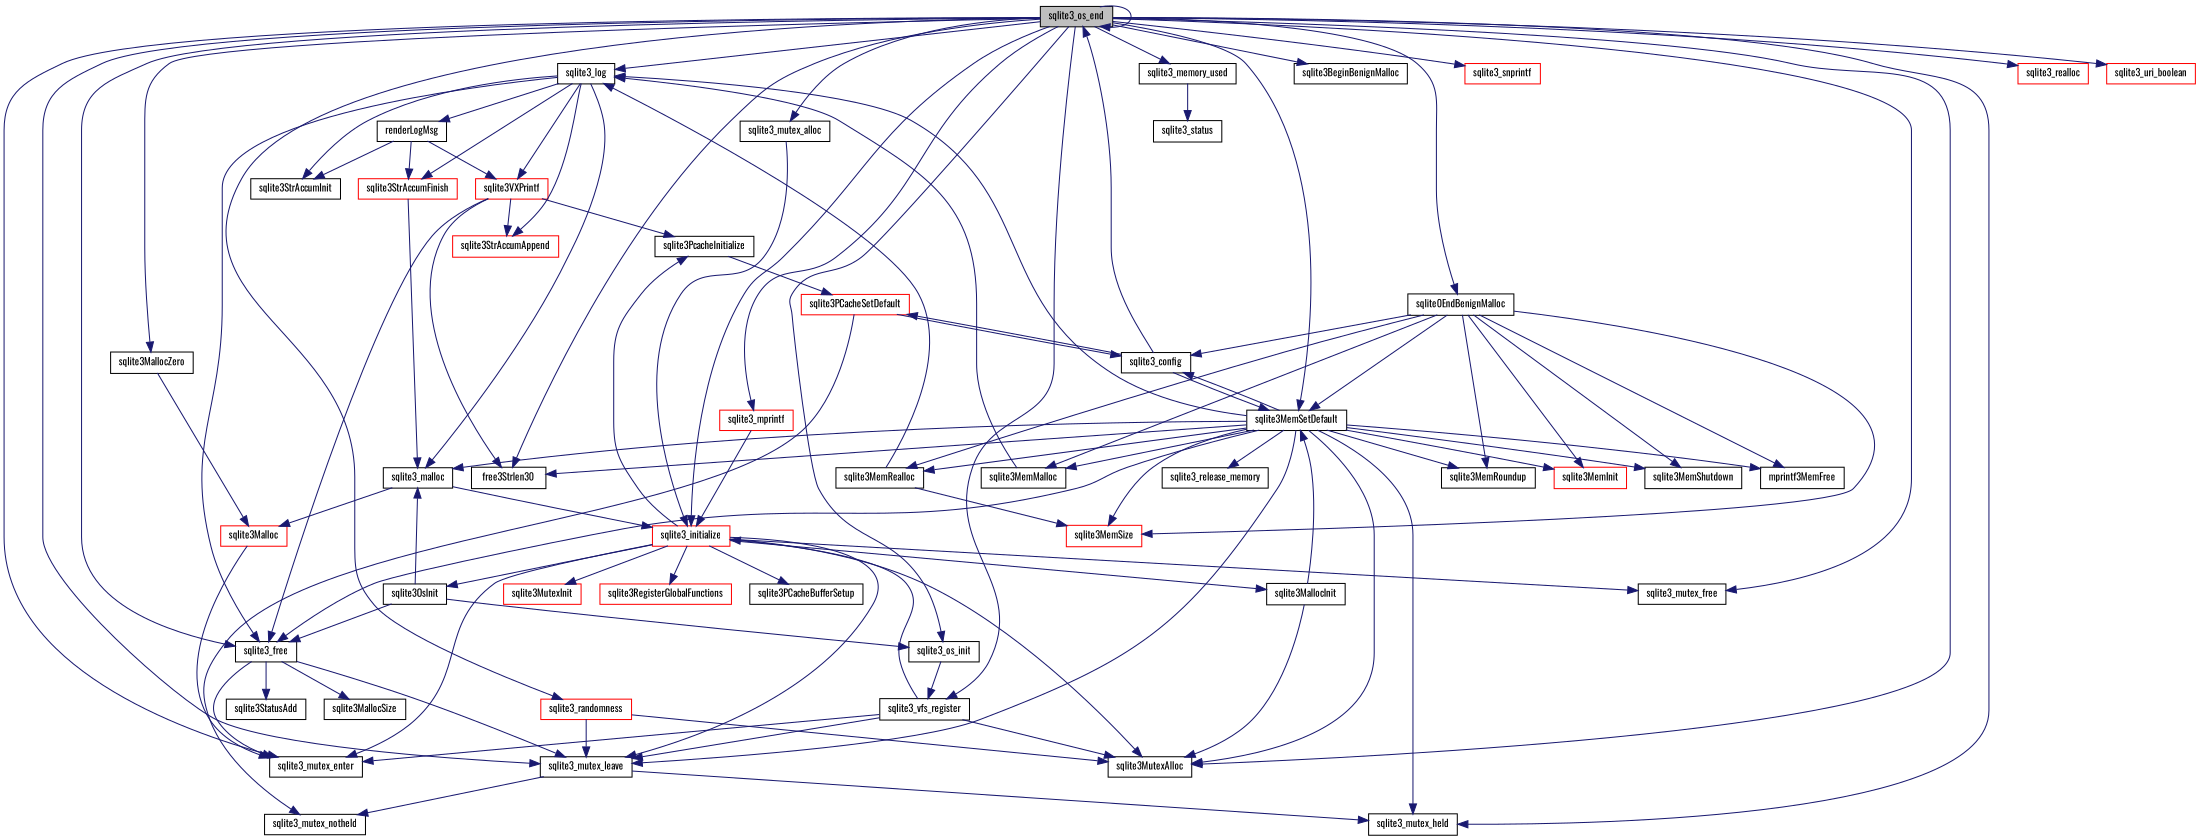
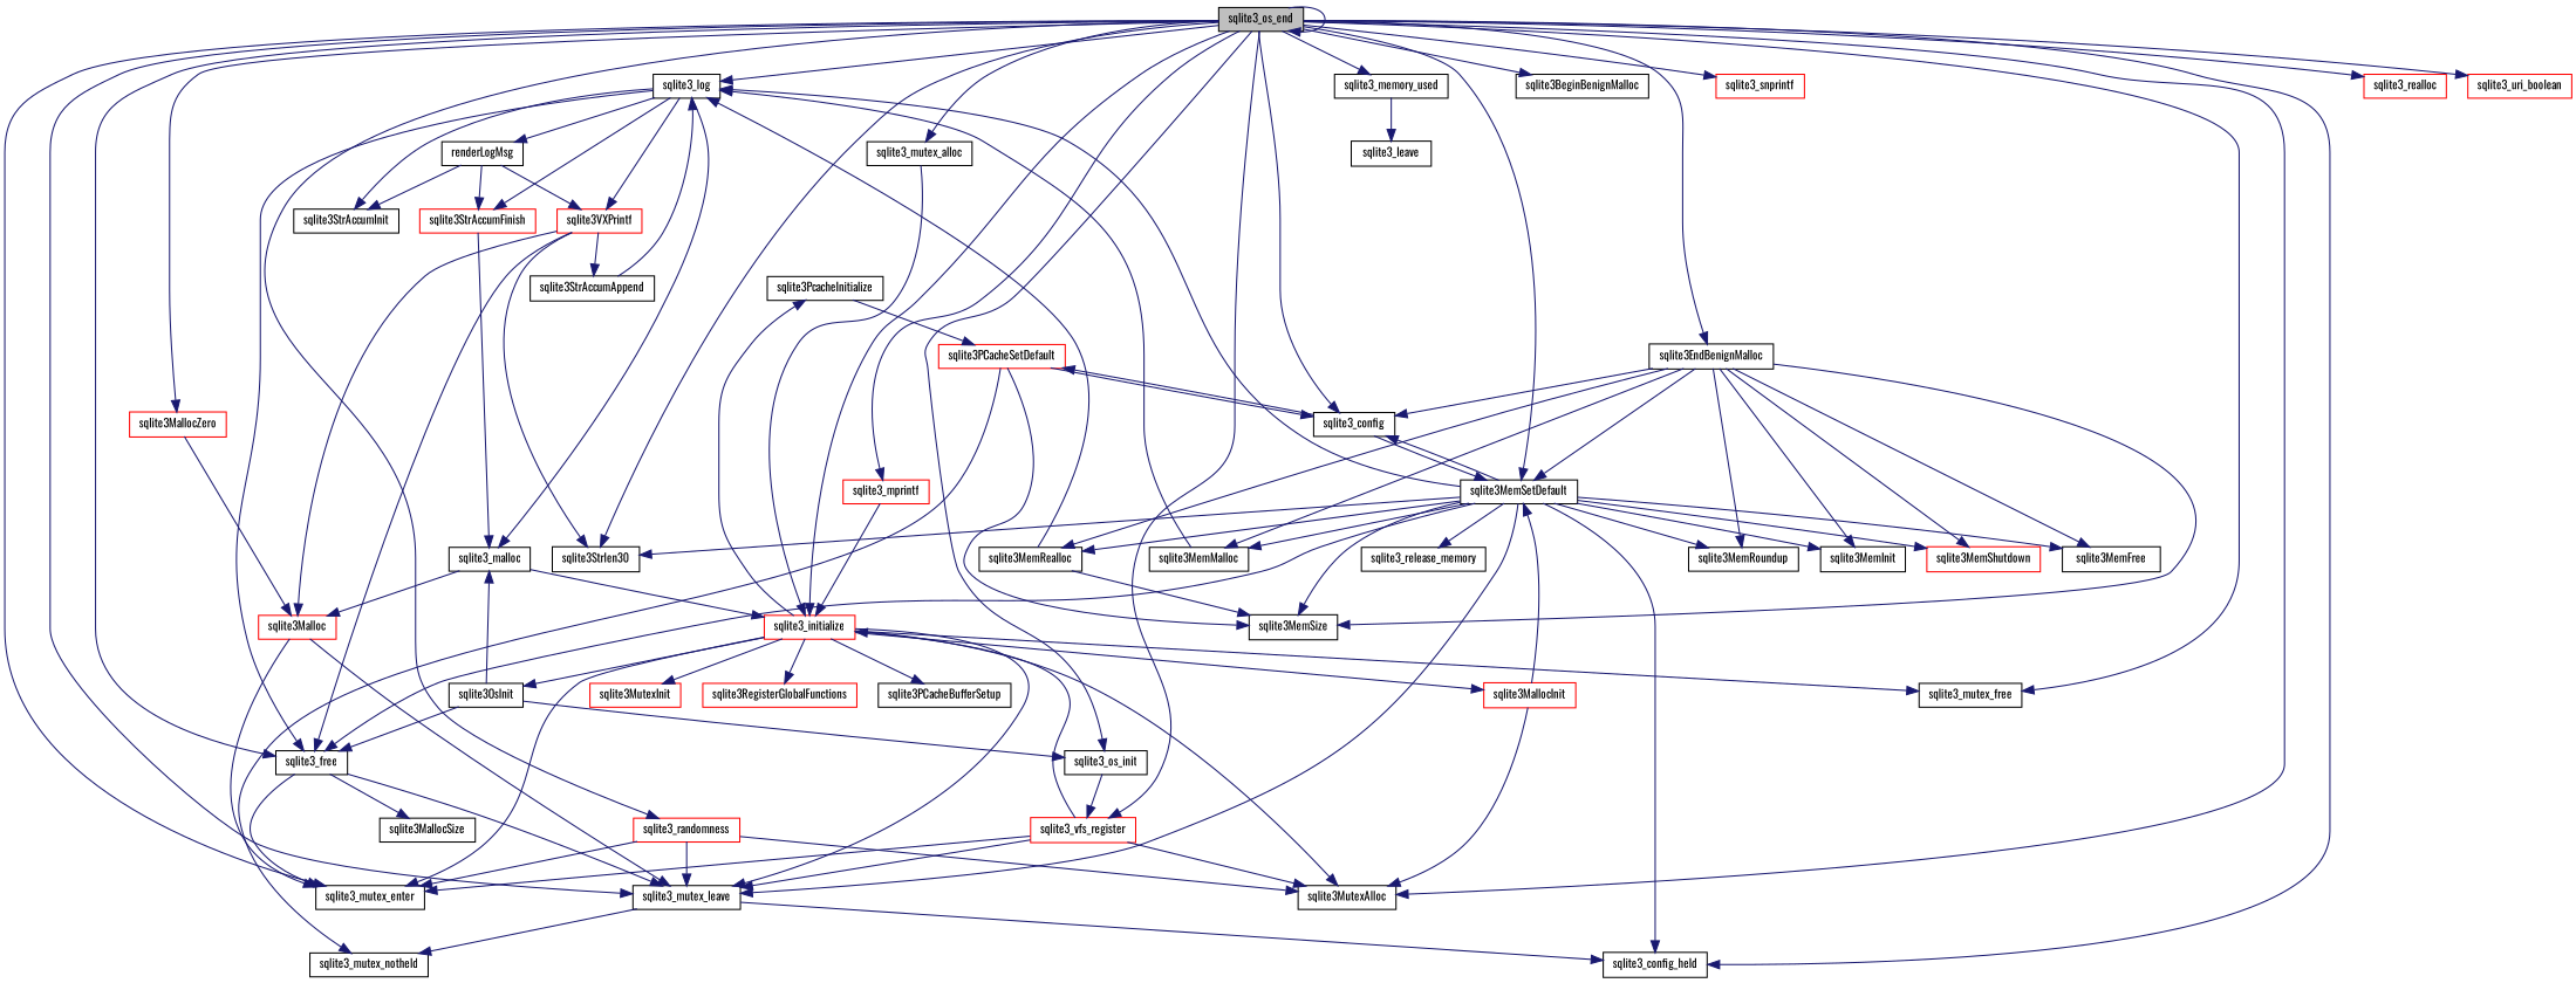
  digraph {
    fontname=Oswald
    rankdir=TB
    node [color=black fillcolor=white fontname=Oswald fontsize=10 shape=record style=filled]
    edge [color=midnightblue fontname=Oswald fontsize=10 labelfontname=FreeSans labelfontsize=10 style=solid]
    n1 [fillcolor=grey75 fontcolor=black height=0.2 label=sqlite3_os_end width=0.4]
    n2 [height=0.2 label=sqlite3_log width=0.4]
    n3 [height=0.2 label=sqlite3_mutex_enter width=0.4]
    n4 [height=0.2 label=sqlite3_mutex_leave width=0.4]
-   n5 [height=0.2 label=sqlite3_mutex_held width=0.4]
-   n6 [height=0.2 label=free3Strlen30 width=0.4]
+   n5 [height=0.2 label=sqlite3_config_held width=0.4]
+   n6 [height=0.2 label=sqlite3Strlen30 width=0.4]
    n7 [height=0.2 label=sqlite3_free width=0.4]
    n8 [color=red height=0.2 label=sqlite3_initialize width=0.4]
    n9 [height=0.2 label=sqlite3MutexAlloc width=0.4]
    n10 [height=0.2 label=sqlite3MemSetDefault width=0.4]
    n11 [height=0.2 label=sqlite3_config width=0.4]
    n12 [height=0.2 label=sqlite3_os_init width=0.4]
-   n13 [height=0.2 label=sqlite3_vfs_register width=0.4]
+   n13 [color=red height=0.2 label=sqlite3_vfs_register width=0.4]
    n14 [height=0.2 label=sqlite3_mutex_free width=0.4]
    n15 [height=0.2 label=sqlite3_memory_used width=0.4]
-   n16 [height=0.2 label=sqlite3MallocZero width=0.4]
+   n16 [color=red height=0.2 label=sqlite3MallocZero width=0.4]
    n17 [height=0.2 label=sqlite3BeginBenignMalloc width=0.4]
-   n18 [height=0.2 label=sqlite0EndBenignMalloc width=0.4]
+   n18 [height=0.2 label=sqlite3EndBenignMalloc width=0.4]
    n19 [color=red height=0.2 label=sqlite3_snprintf width=0.4]
    n20 [color=red height=0.2 label=sqlite3_randomness width=0.4]
    n21 [color=red height=0.2 label=sqlite3_mprintf width=0.4]
    n22 [height=0.2 label=sqlite3_mutex_alloc width=0.4]
    n23 [color=red height=0.2 label=sqlite3_realloc width=0.4]
    n24 [color=red height=0.2 label=sqlite3_uri_boolean width=0.4]
    n25 [height=0.2 label=renderLogMsg width=0.4]
    n26 [height=0.2 label=sqlite3StrAccumInit width=0.4]
    n27 [color=red height=0.2 label=sqlite3VXPrintf width=0.4]
-   n28 [color=red height=0.2 label=sqlite3StrAccumAppend width=0.4]
+   n28 [height=0.2 label=sqlite3StrAccumAppend width=0.4]
    n29 [color=red height=0.2 label=sqlite3StrAccumFinish width=0.4]
    n30 [height=0.2 label=sqlite3_malloc width=0.4]
    n31 [height=0.2 label=sqlite3_mutex_notheld width=0.4]
-   n32 [height=0.2 label=sqlite3StatusAdd width=0.4]
    n33 [height=0.2 label=sqlite3MallocSize width=0.4]
    n34 [color=red height=0.2 label=sqlite3MutexInit width=0.4]
-   n35 [height=0.2 label=sqlite3MallocInit width=0.4]
+   n35 [color=red height=0.2 label=sqlite3MallocInit width=0.4]
    n36 [color=red height=0.2 label=sqlite3RegisterGlobalFunctions width=0.4]
    n37 [height=0.2 label=sqlite3PcacheInitialize width=0.4]
    n38 [height=0.2 label=sqlite3OsInit width=0.4]
    n39 [height=0.2 label=sqlite3PCacheBufferSetup width=0.4]
    n40 [height=0.2 label=sqlite3MemMalloc width=0.4]
-   n41 [height=0.2 label=mprintf3MemFree width=0.4]
+   n41 [height=0.2 label=sqlite3MemFree width=0.4]
    n42 [height=0.2 label=sqlite3MemRealloc width=0.4]
-   n43 [color=red height=0.2 label=sqlite3MemSize width=0.4]
+   n43 [height=0.2 label=sqlite3MemSize width=0.4]
    n44 [height=0.2 label=sqlite3MemRoundup width=0.4]
-   n45 [color=red height=0.2 label=sqlite3MemInit width=0.4]
-   n46 [height=0.2 label=sqlite3MemShutdown width=0.4]
+   n45 [height=0.2 label=sqlite3MemInit width=0.4]
+   n46 [color=red height=0.2 label=sqlite3MemShutdown width=0.4]
    n47 [height=0.2 label=sqlite3_release_memory width=0.4]
    n48 [color=red height=0.2 label=sqlite3PCacheSetDefault width=0.4]
-   n49 [height=0.2 label=sqlite3_status width=0.4]
+   n49 [height=0.2 label=sqlite3_leave width=0.4]
    n50 [color=red height=0.2 label=sqlite3Malloc width=0.4]
    n1 -> n1
    n1 -> n2
    n1 -> n3
    n1 -> n4
    n1 -> n5
    n1 -> n6
    n1 -> n7
    n1 -> n8
    n1 -> n9
    n1 -> n10
-   n11 -> n1
+   n1 -> n11
    n1 -> n12
    n1 -> n13
    n1 -> n14
    n1 -> n15
    n1 -> n16
    n1 -> n17
    n1 -> n18
    n1 -> n19
    n1 -> n20
    n1 -> n21
    n1 -> n22
    n1 -> n23
    n1 -> n24
    n2 -> n7
    n2 -> n25
    n2 -> n26
    n2 -> n27
-   n2 -> n28
+   n28 -> n2
    n2 -> n29
    n2 -> n30
    n4 -> n5
    n4 -> n31
    n7 -> n3
    n7 -> n4
-   n7 -> n32
    n7 -> n33
    n8 -> n3
    n8 -> n4
    n8 -> n9
    n8 -> n14
    n8 -> n34
    n8 -> n35
    n8 -> n36
    n8 -> n37
    n8 -> n38
    n8 -> n39
    n10 -> n2
    n10 -> n4
    n10 -> n5
    n10 -> n6
    n10 -> n7
-   n10 -> n9
    n10 -> n11
-   n10 -> n30
    n10 -> n40
    n10 -> n41
    n10 -> n42
    n10 -> n43
    n10 -> n44
    n10 -> n45
    n10 -> n46
    n10 -> n47
    n11 -> n10
    n11 -> n48
    n12 -> n13
    n13 -> n3
    n13 -> n4
    n13 -> n8
    n13 -> n9
    n15 -> n49
    n16 -> n50
    n18 -> n10
    n18 -> n11
    n18 -> n40
    n18 -> n41
    n18 -> n42
    n18 -> n43
    n18 -> n44
    n18 -> n45
    n18 -> n46
+   n20 -> n3
    n20 -> n4
    n20 -> n9
    n21 -> n8
    n22 -> n8
    n25 -> n26
    n25 -> n27
    n25 -> n29
    n27 -> n6
    n27 -> n7
    n27 -> n28
-   n27 -> n37
+   n27 -> n50
    n29 -> n30
    n30 -> n8
    n30 -> n50
    n35 -> n9
    n35 -> n10
    n37 -> n48
    n38 -> n7
    n38 -> n12
    n38 -> n30
    n40 -> n2
    n42 -> n2
    n42 -> n43
    n48 -> n11
    n48 -> n31
+   n48 -> n43
    n50 -> n3
+   n50 -> n4
  }
